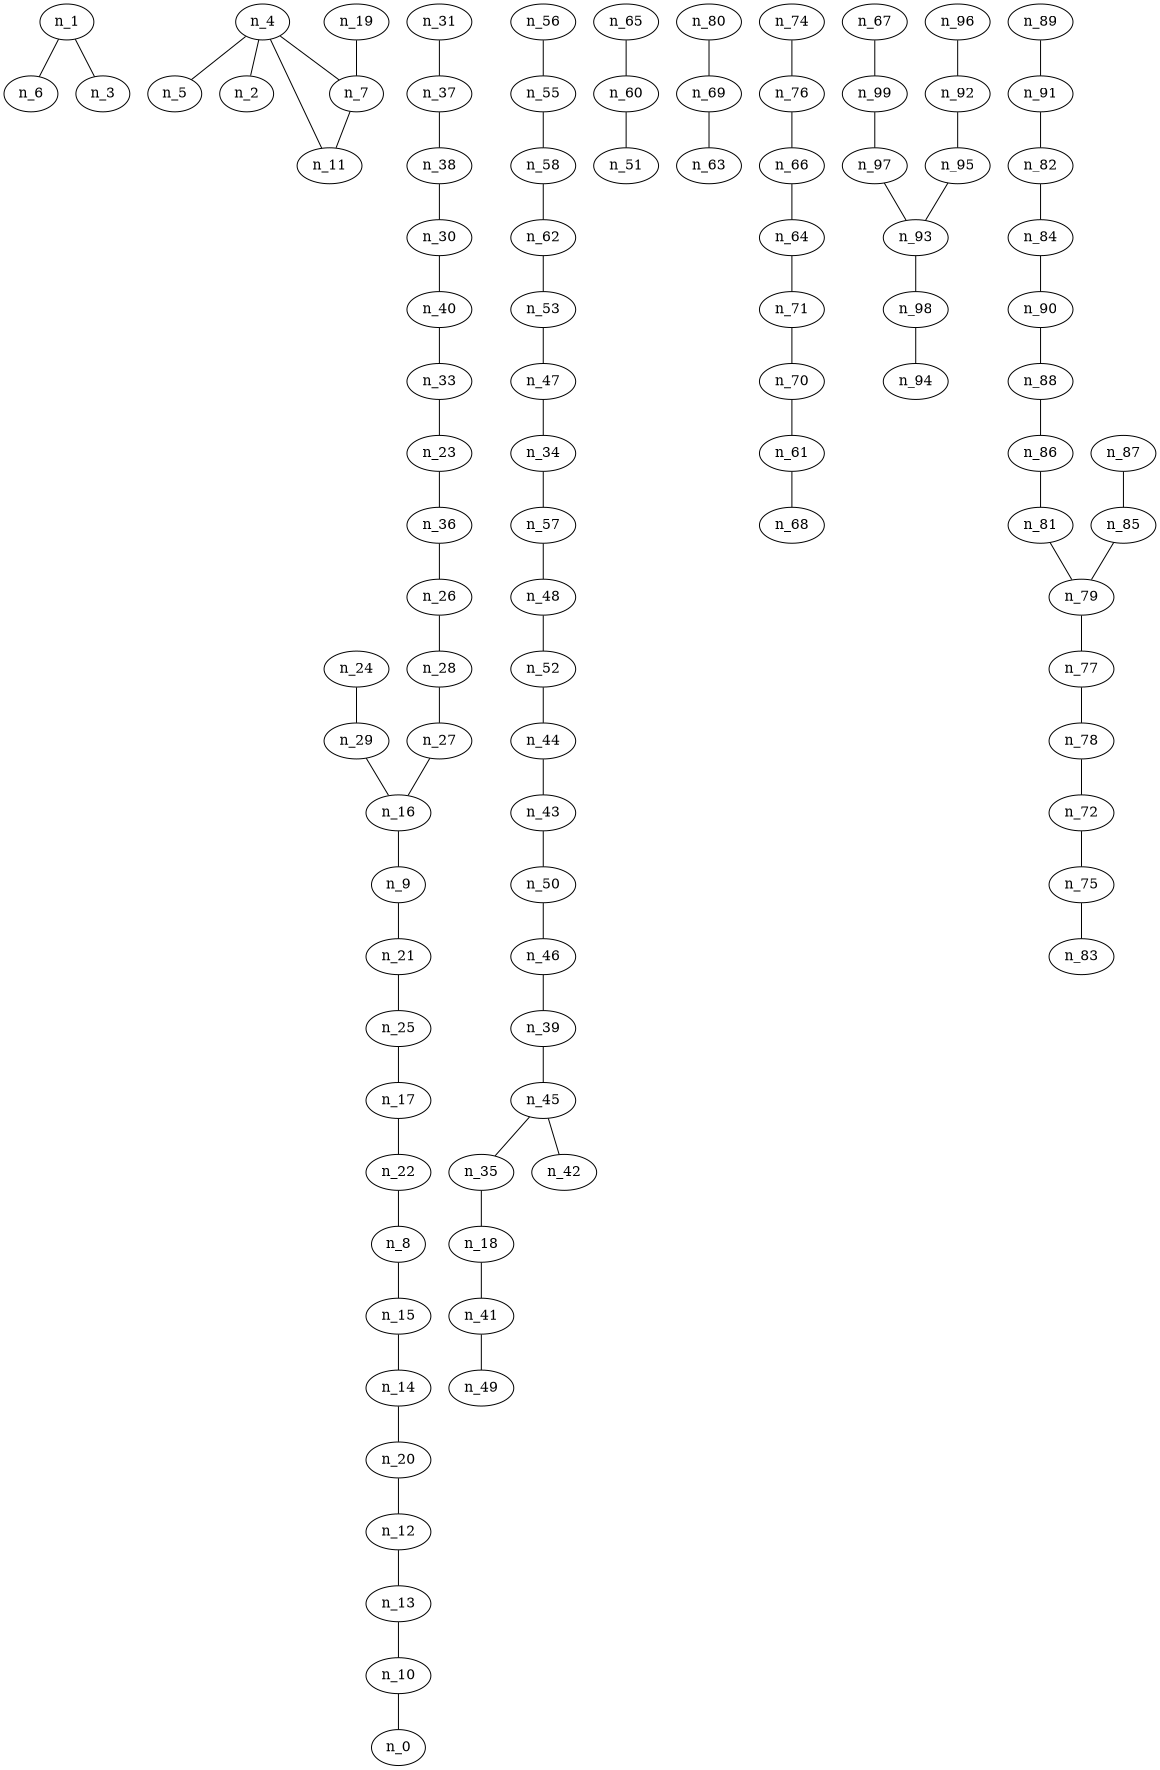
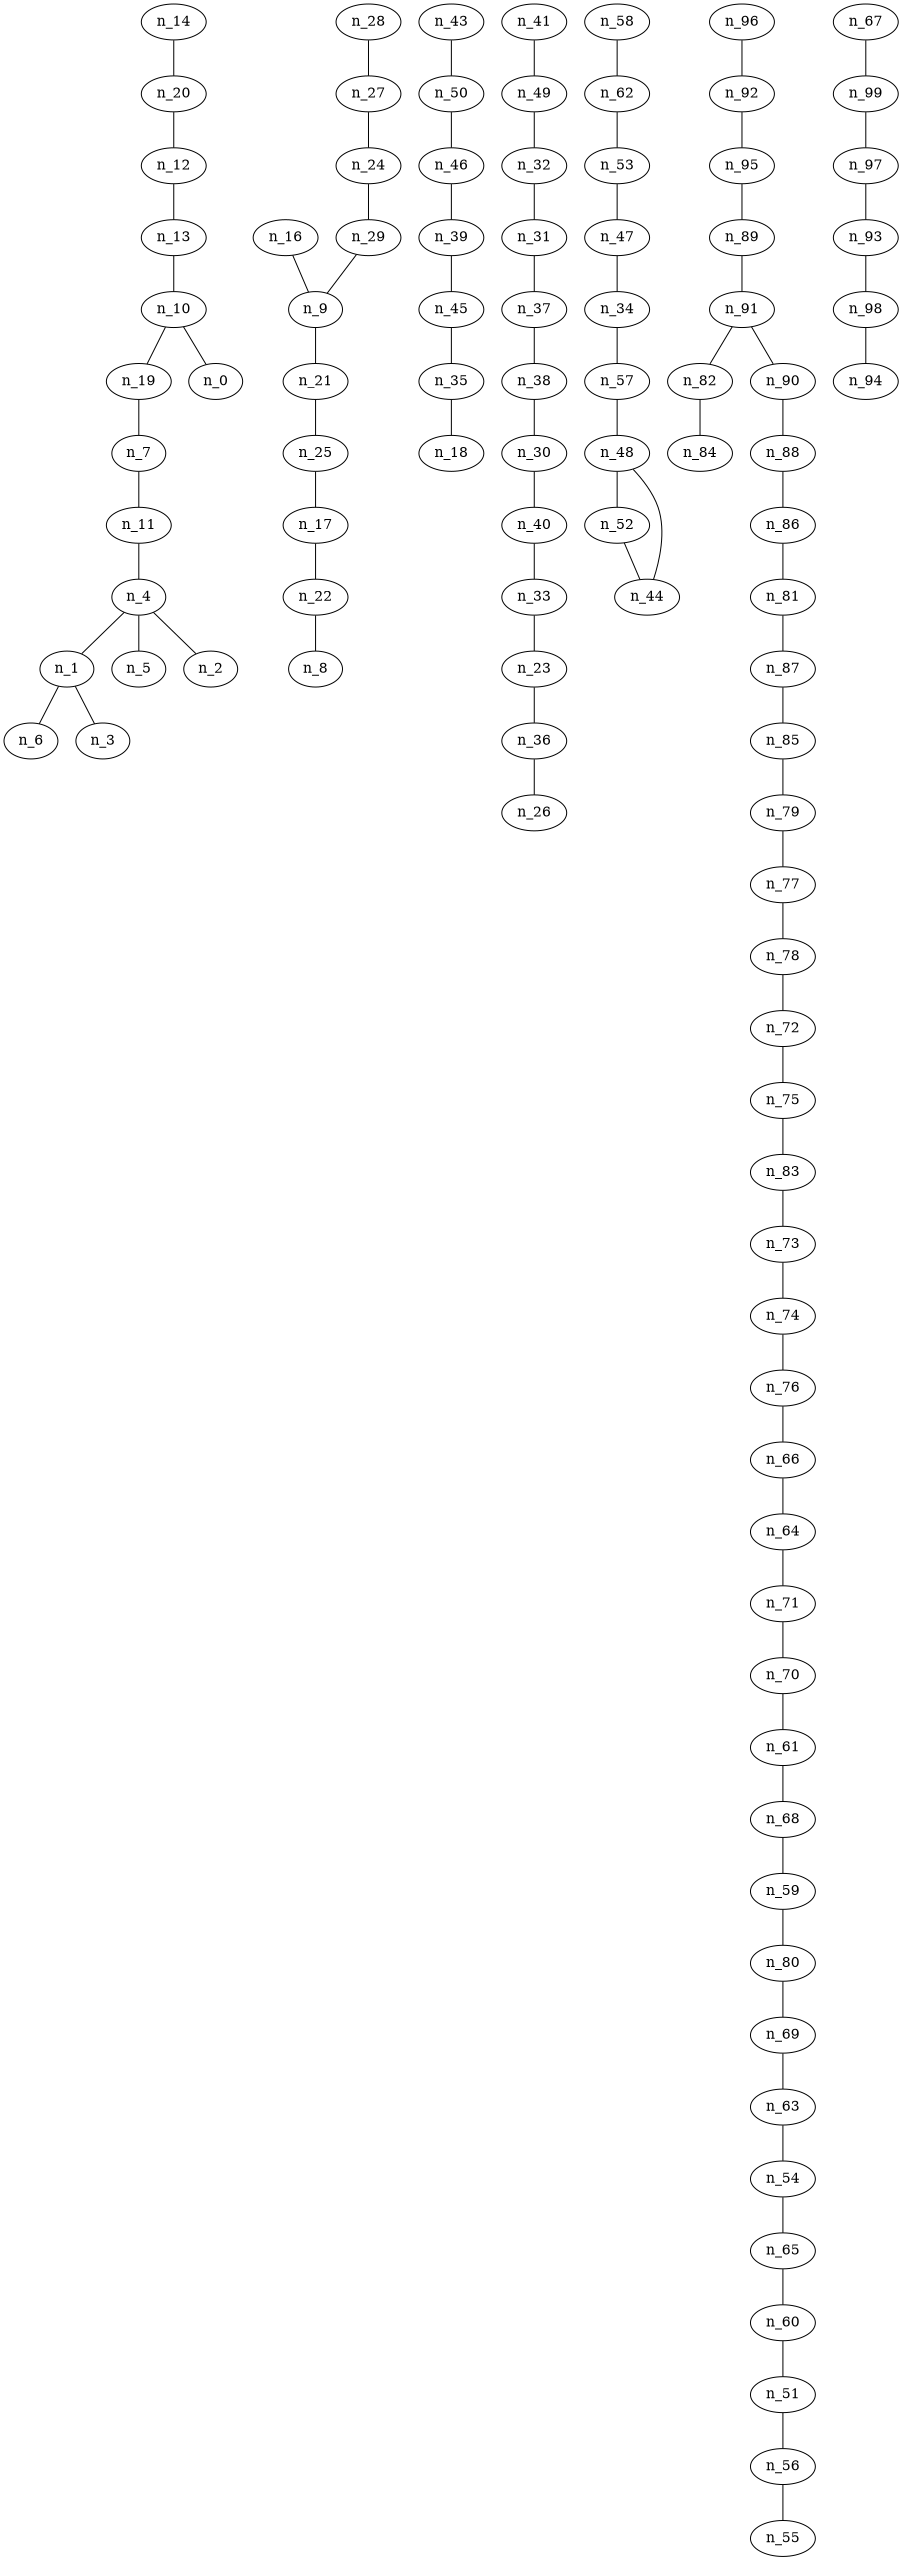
  graph {
    n_1
    n_6
    n_3
    n_4
    n_5
    n_2
    n_7
    n_11
    n_8
-   n_15
    n_14
    n_20
    n_9
    n_21
    n_25
    n_17
    n_10
    n_19
    n_0
    n_12
    n_13
    n_16
    n_22
    n_18
    n_41
    n_49
+   n_32
    n_23
    n_36
    n_26
    n_28
    n_24
    n_29
    n_27
    n_30
    n_40
    n_33
    n_31
    n_37
    n_38
    n_34
    n_57
    n_48
    n_52
    n_35
    n_39
    n_45
-   n_42
    n_43
    n_50
    n_46
    n_44
    n_47
    n_51
    n_56
    n_55
    n_58
    n_53
+   n_54
    n_65
    n_60
    n_62
+   n_59
    n_80
    n_69
    n_63
    n_61
    n_68
    n_64
    n_71
    n_70
    n_66
    n_67
    n_99
    n_97
    n_93
    n_72
    n_75
    n_83
+   n_73
    n_74
    n_76
    n_77
    n_78
    n_79
    n_81
    n_87
    n_85
    n_82
    n_84
    n_90
    n_88
    n_86
    n_89
    n_91
    n_92
    n_95
    n_98
    n_94
    n_96
    n_1 -- n_6
    n_1 -- n_3
-   n_4 -- n_7
+   n_4 -- n_1
    n_4 -- n_5
    n_4 -- n_2
    n_7 -- n_11
    n_11 -- n_4
-   n_8 -- n_15
-   n_15 -- n_14
    n_14 -- n_20
    n_20 -- n_12
    n_9 -- n_21
    n_21 -- n_25
    n_25 -- n_17
    n_17 -- n_22
+   n_10 -- n_19
    n_10 -- n_0
    n_19 -- n_7
    n_12 -- n_13
    n_13 -- n_10
    n_16 -- n_9
    n_22 -- n_8
-   n_18 -- n_41
    n_41 -- n_49
+   n_49 -- n_32
+   n_32 -- n_31
    n_23 -- n_36
    n_36 -- n_26
-   n_26 -- n_28
    n_28 -- n_27
    n_24 -- n_29
-   n_29 -- n_16
-   n_27 -- n_16
+   n_29 -- n_9
+   n_27 -- n_24
    n_30 -- n_40
    n_40 -- n_33
    n_33 -- n_23
    n_31 -- n_37
    n_37 -- n_38
    n_38 -- n_30
    n_34 -- n_57
    n_57 -- n_48
    n_48 -- n_52
    n_52 -- n_44
    n_35 -- n_18
    n_39 -- n_45
    n_45 -- n_35
-   n_45 -- n_42
    n_43 -- n_50
    n_50 -- n_46
    n_46 -- n_39
-   n_44 -- n_43
+   n_44 -- n_48
    n_47 -- n_34
+   n_51 -- n_56
    n_56 -- n_55
-   n_55 -- n_58
    n_58 -- n_62
    n_53 -- n_47
+   n_54 -- n_65
    n_65 -- n_60
    n_60 -- n_51
    n_62 -- n_53
+   n_59 -- n_80
    n_80 -- n_69
    n_69 -- n_63
+   n_63 -- n_54
    n_61 -- n_68
+   n_68 -- n_59
    n_64 -- n_71
    n_71 -- n_70
    n_70 -- n_61
    n_66 -- n_64
    n_67 -- n_99
    n_99 -- n_97
    n_97 -- n_93
    n_93 -- n_98
    n_72 -- n_75
    n_75 -- n_83
+   n_83 -- n_73
+   n_73 -- n_74
    n_74 -- n_76
    n_76 -- n_66
    n_77 -- n_78
    n_78 -- n_72
    n_79 -- n_77
-   n_81 -- n_79
+   n_81 -- n_87
    n_87 -- n_85
    n_85 -- n_79
    n_82 -- n_84
-   n_84 -- n_90
+   n_91 -- n_90
    n_90 -- n_88
    n_88 -- n_86
    n_86 -- n_81
    n_89 -- n_91
    n_91 -- n_82
    n_92 -- n_95
-   n_95 -- n_93
+   n_95 -- n_89
    n_98 -- n_94
    n_96 -- n_92
  }
